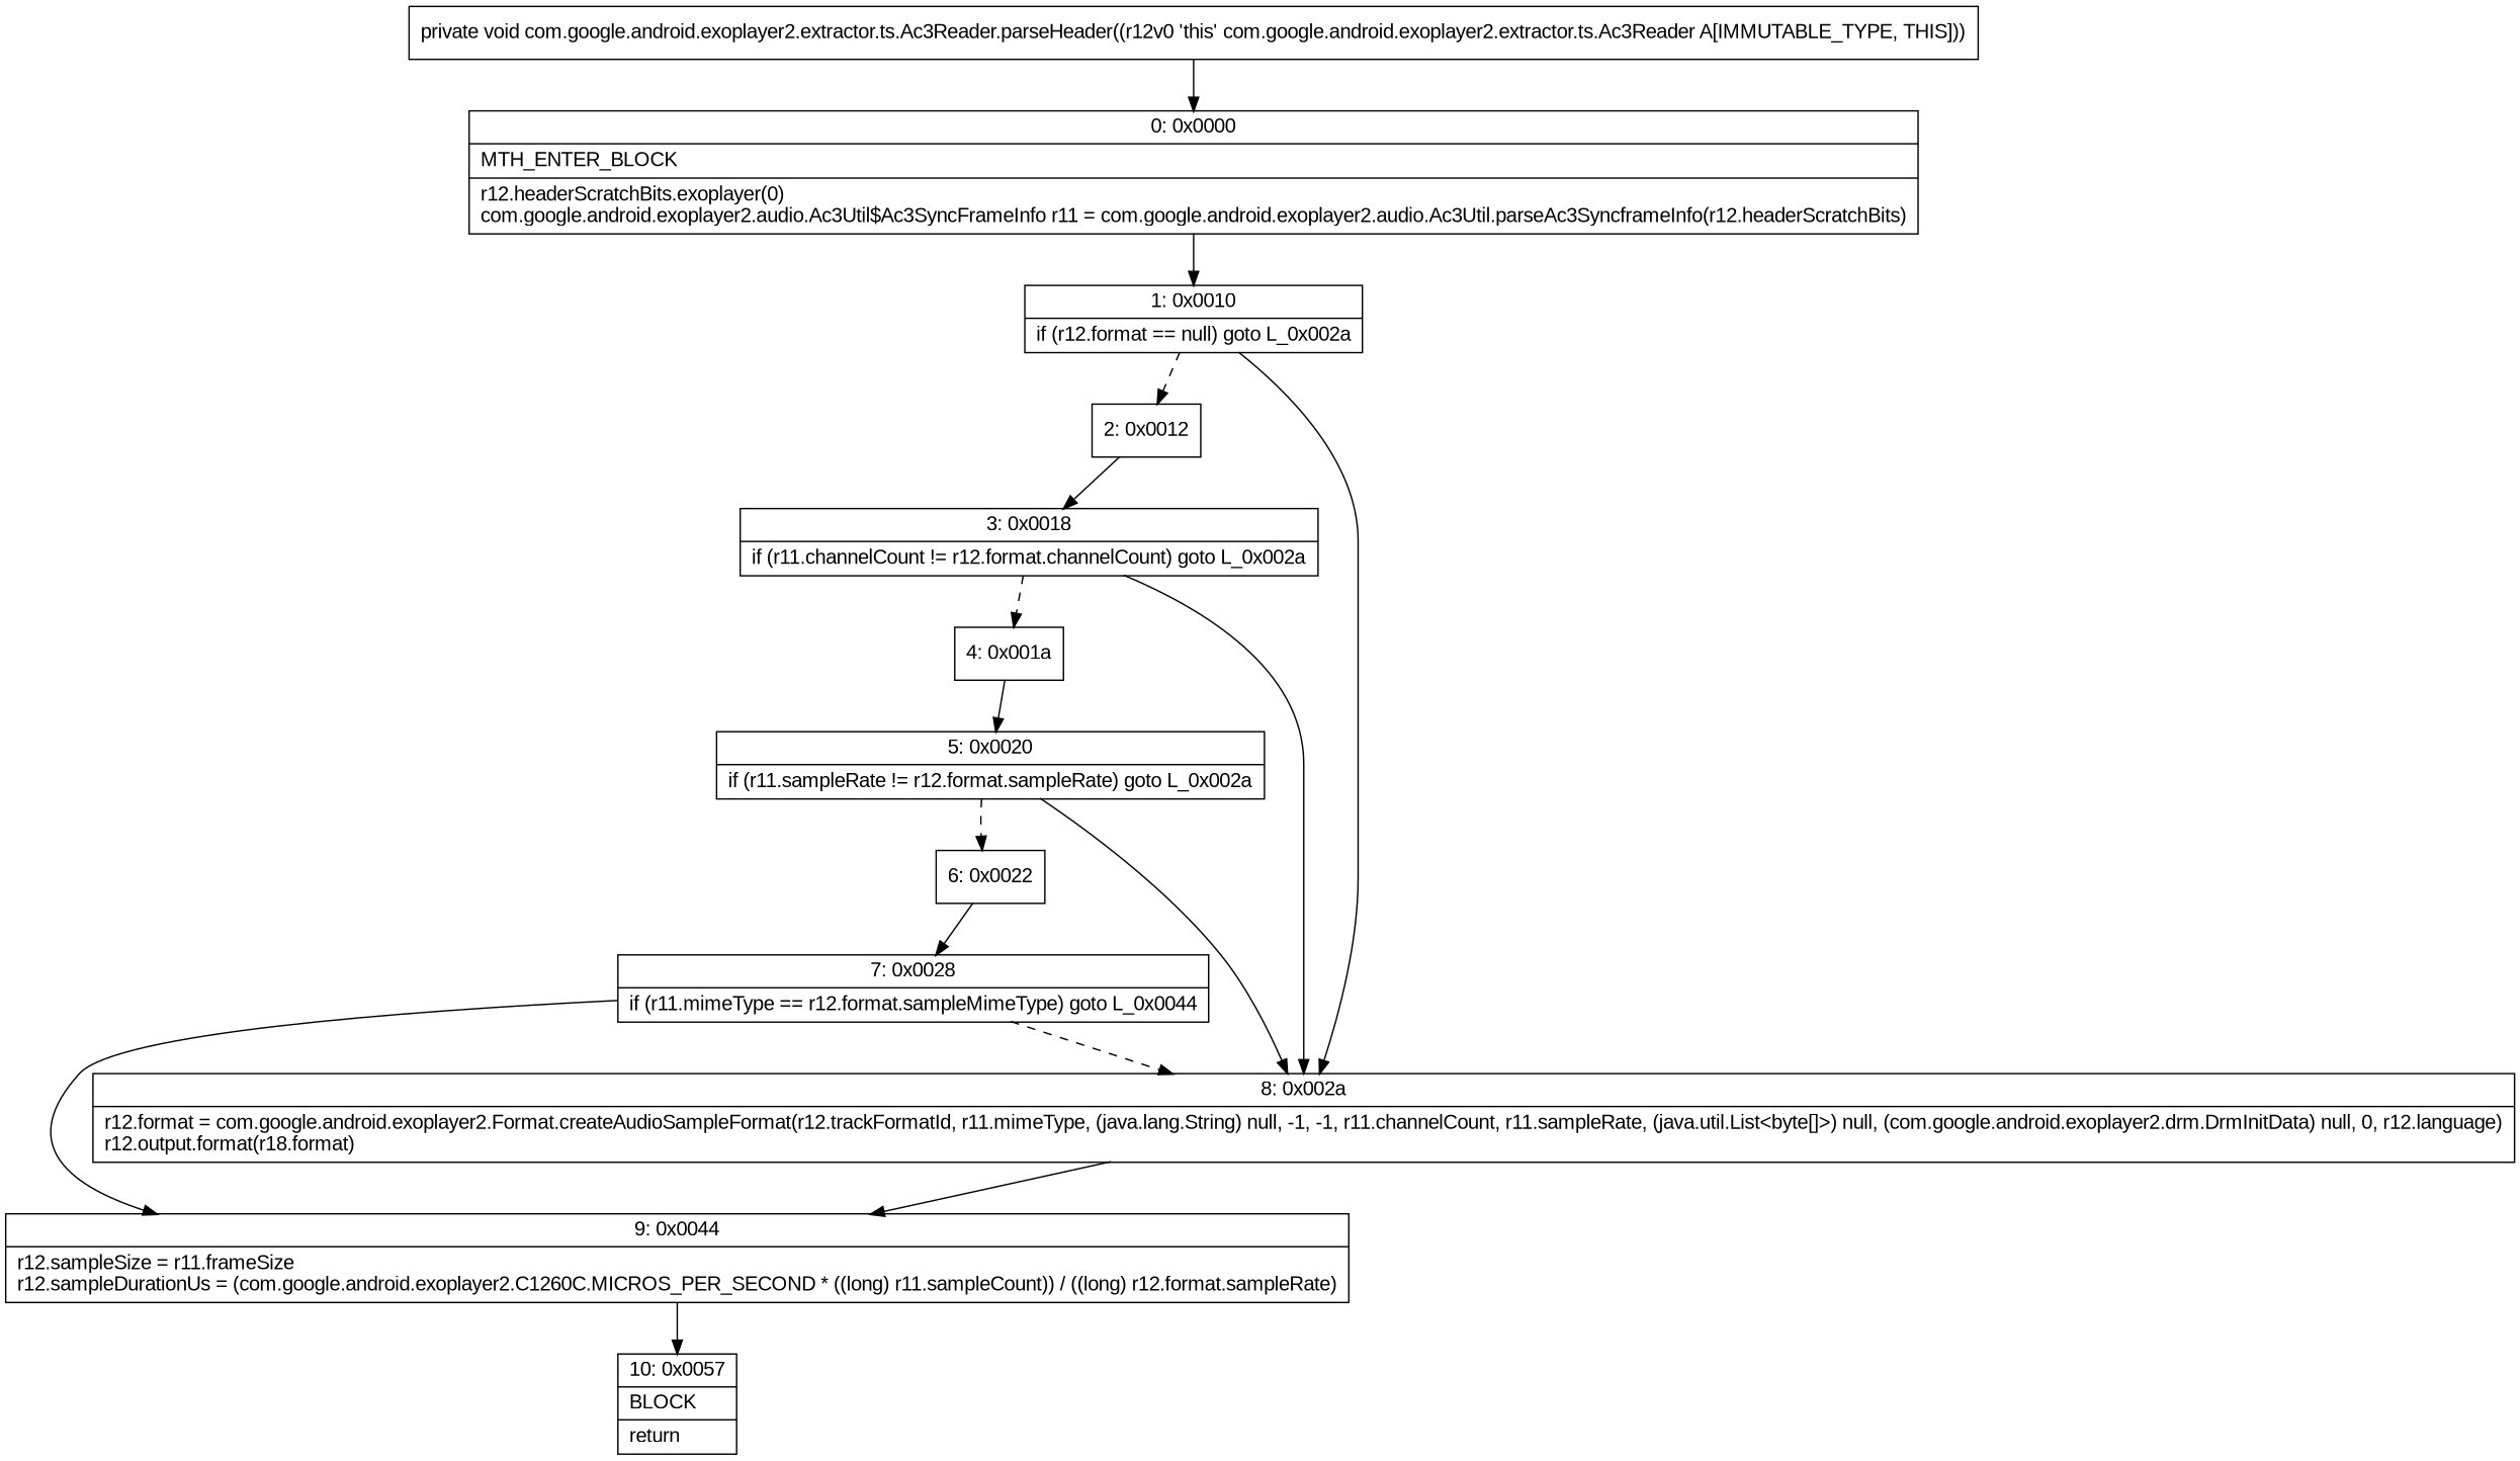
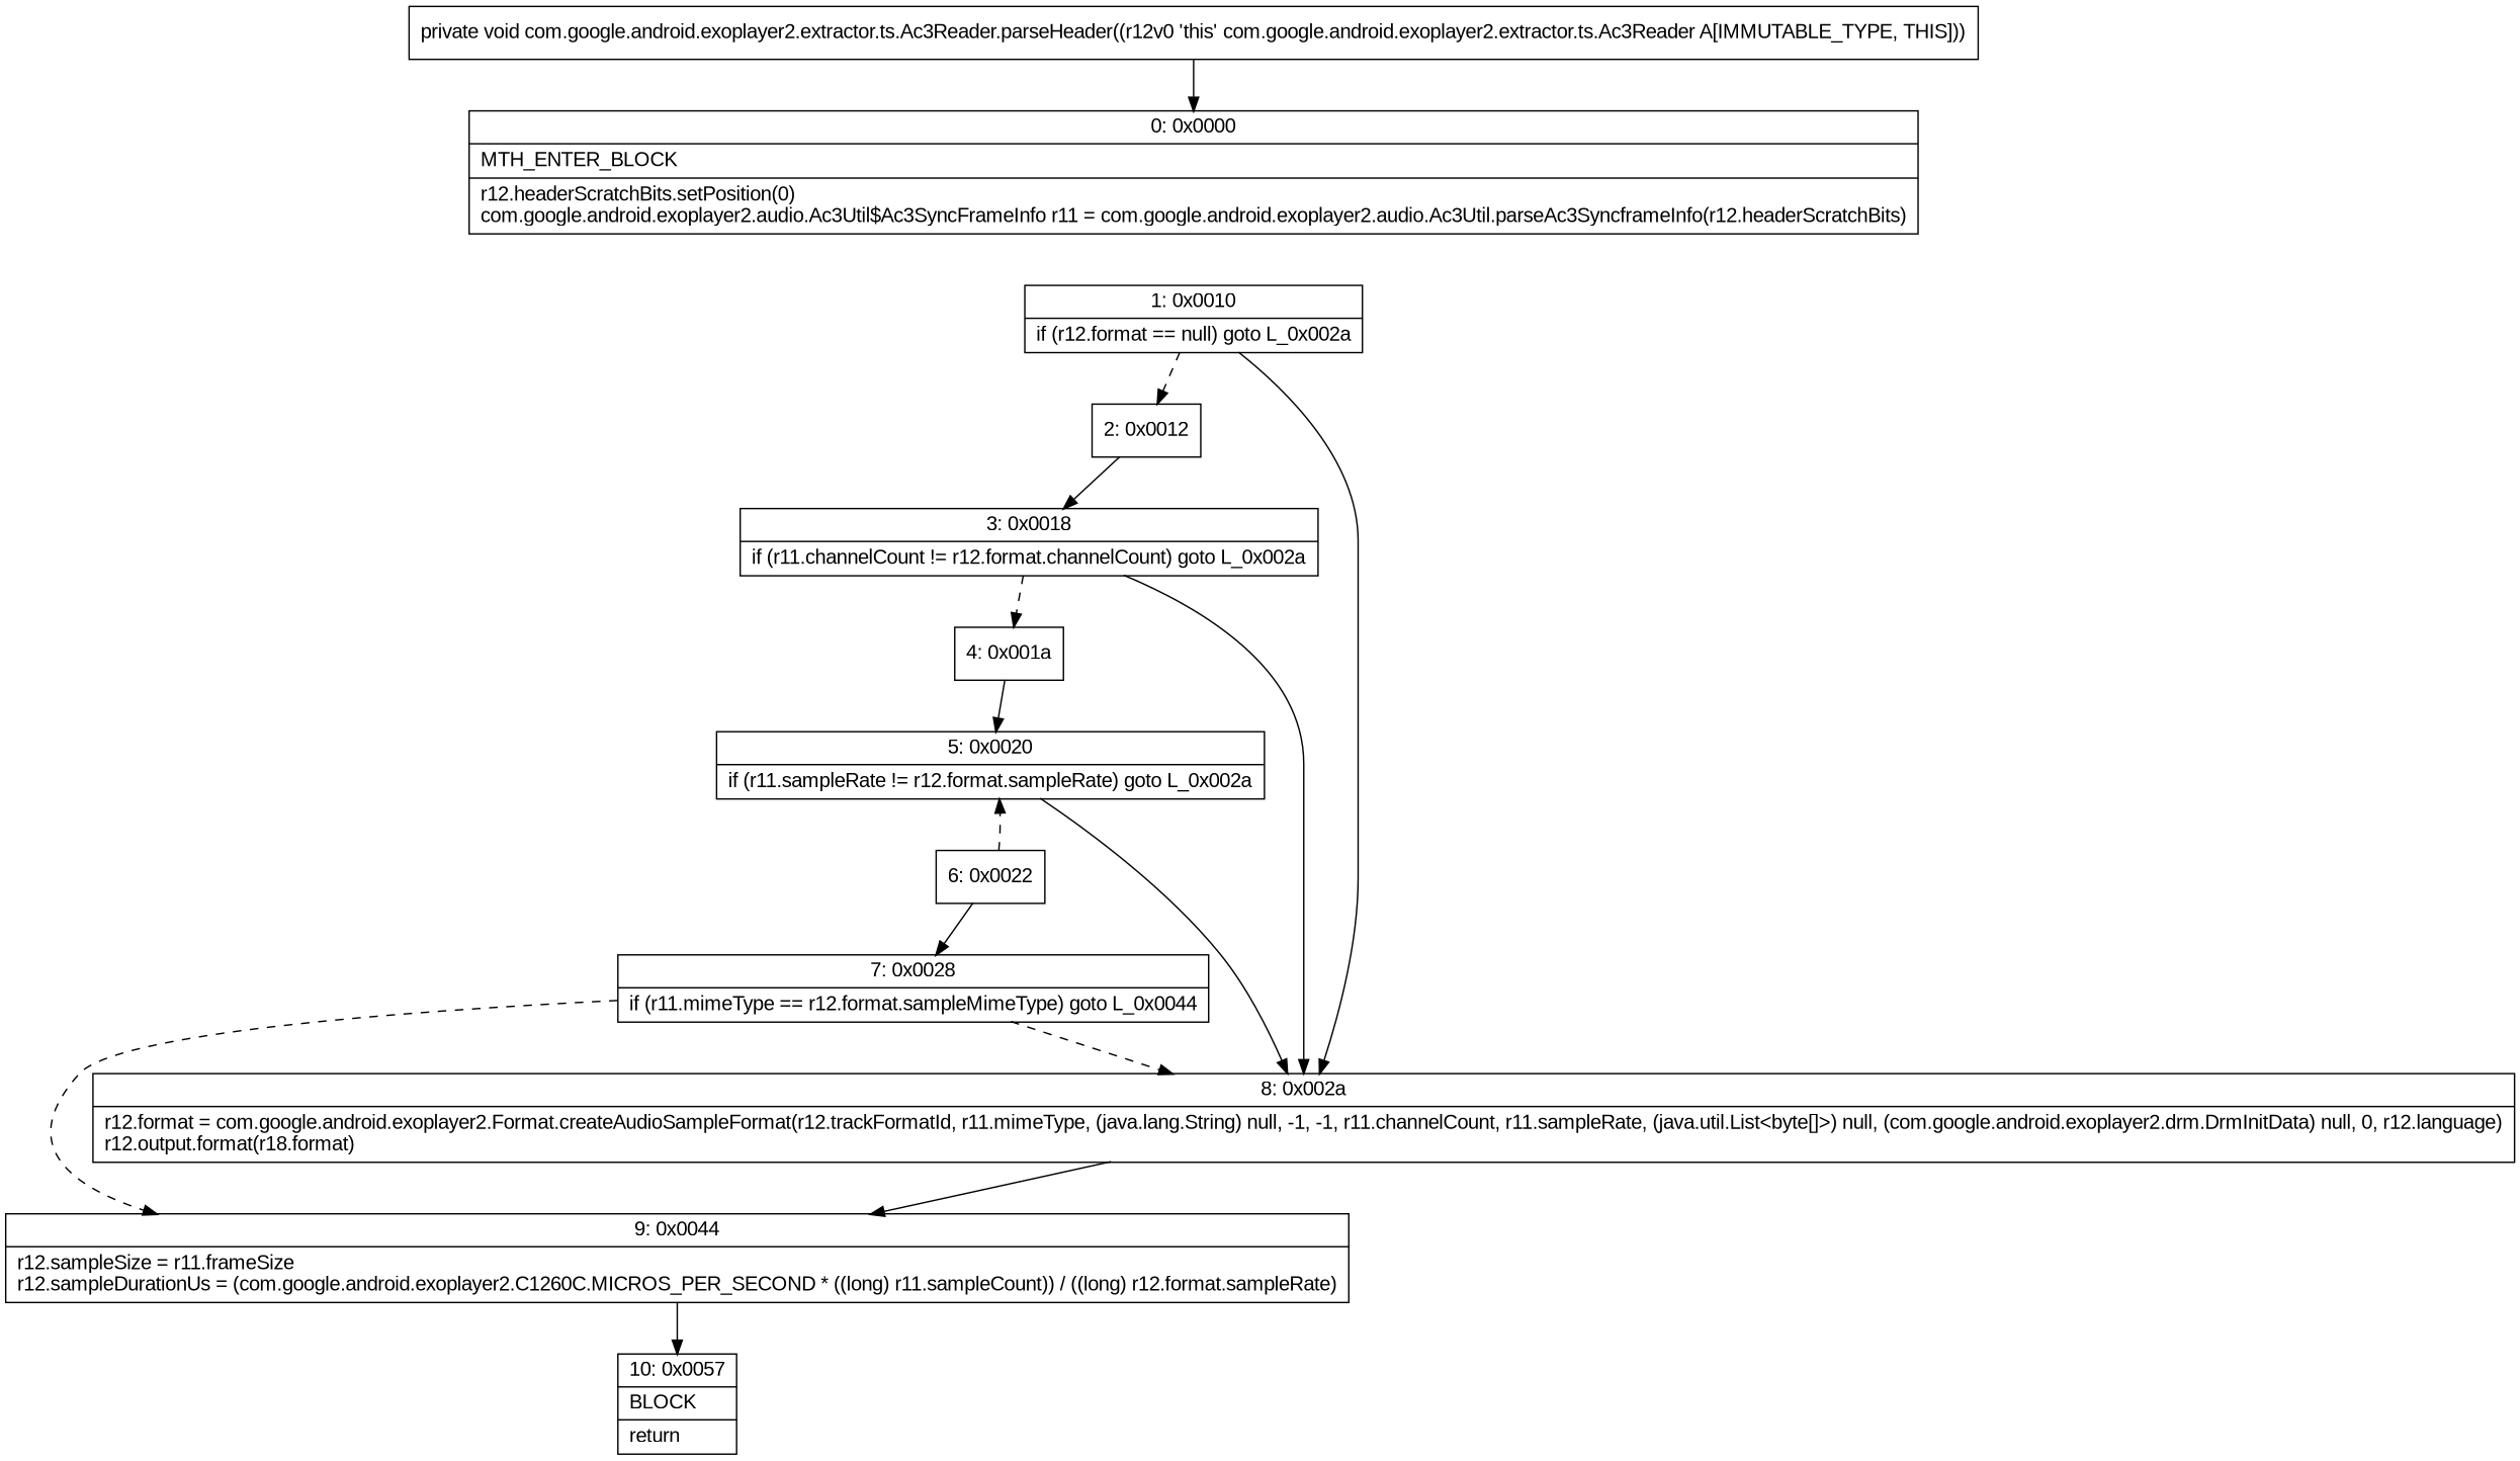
  digraph {
    fontname="Liberation Sans"
    node [fontname="Liberation Sans" shape=record]
    edge [fontname="Liberation Sans"]
-   n1 [label="{0\:\ 0x0000|MTH_ENTER_BLOCK\l|r12.headerScratchBits.exoplayer(0)\lcom.google.android.exoplayer2.audio.Ac3Util$Ac3SyncFrameInfo r11 = com.google.android.exoplayer2.audio.Ac3Util.parseAc3SyncframeInfo(r12.headerScratchBits)\l}"]
+   n1 [label="{0\:\ 0x0000|MTH_ENTER_BLOCK\l|r12.headerScratchBits.setPosition(0)\lcom.google.android.exoplayer2.audio.Ac3Util$Ac3SyncFrameInfo r11 = com.google.android.exoplayer2.audio.Ac3Util.parseAc3SyncframeInfo(r12.headerScratchBits)\l}"]
    n2 [label="{1\:\ 0x0010|if (r12.format == null) goto L_0x002a\l}"]
    n3 [label="{2\:\ 0x0012}"]
    n4 [label="{8\:\ 0x002a|r12.format = com.google.android.exoplayer2.Format.createAudioSampleFormat(r12.trackFormatId, r11.mimeType, (java.lang.String) null, \-1, \-1, r11.channelCount, r11.sampleRate, (java.util.List\<byte[]\>) null, (com.google.android.exoplayer2.drm.DrmInitData) null, 0, r12.language)\lr12.output.format(r18.format)\l}"]
    n5 [label="{3\:\ 0x0018|if (r11.channelCount != r12.format.channelCount) goto L_0x002a\l}"]
    n6 [label="{9\:\ 0x0044|r12.sampleSize = r11.frameSize\lr12.sampleDurationUs = (com.google.android.exoplayer2.C1260C.MICROS_PER_SECOND * ((long) r11.sampleCount)) \/ ((long) r12.format.sampleRate)\l}"]
    n7 [label="{4\:\ 0x001a}"]
    n8 [label="{5\:\ 0x0020|if (r11.sampleRate != r12.format.sampleRate) goto L_0x002a\l}"]
    n9 [label="{6\:\ 0x0022}"]
    n10 [label="{7\:\ 0x0028|if (r11.mimeType == r12.format.sampleMimeType) goto L_0x0044\l}"]
    n11 [label="{10\:\ 0x0057|BLOCK\l|return\l}"]
    n12 [label="{private void com.google.android.exoplayer2.extractor.ts.Ac3Reader.parseHeader((r12v0 'this' com.google.android.exoplayer2.extractor.ts.Ac3Reader A[IMMUTABLE_TYPE, THIS])) }"]
-   n1 -> n2
    n2 -> n3 [style=dashed]
    n2 -> n4
    n3 -> n5
    n4 -> n6
    n5 -> n4
    n5 -> n7 [style=dashed]
    n6 -> n11
    n7 -> n8
    n8 -> n4
-   n8 -> n9 [style=dashed]
+   n9 -> n8 [style=dashed]
    n9 -> n10
    n10 -> n4 [style=dashed]
-   n10 -> n6
+   n10 -> n6 [style=dashed]
    n12 -> n1
  }
